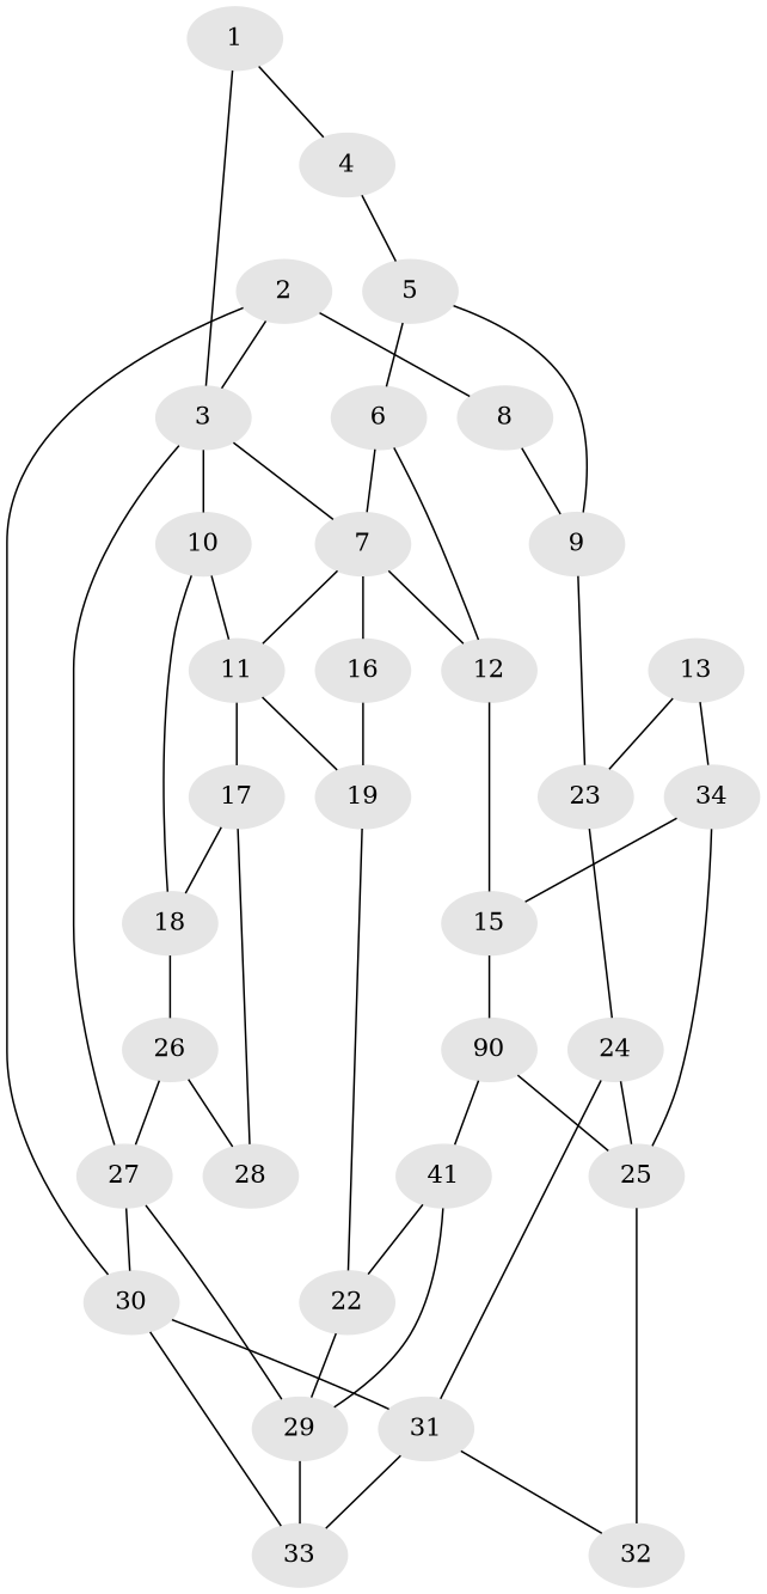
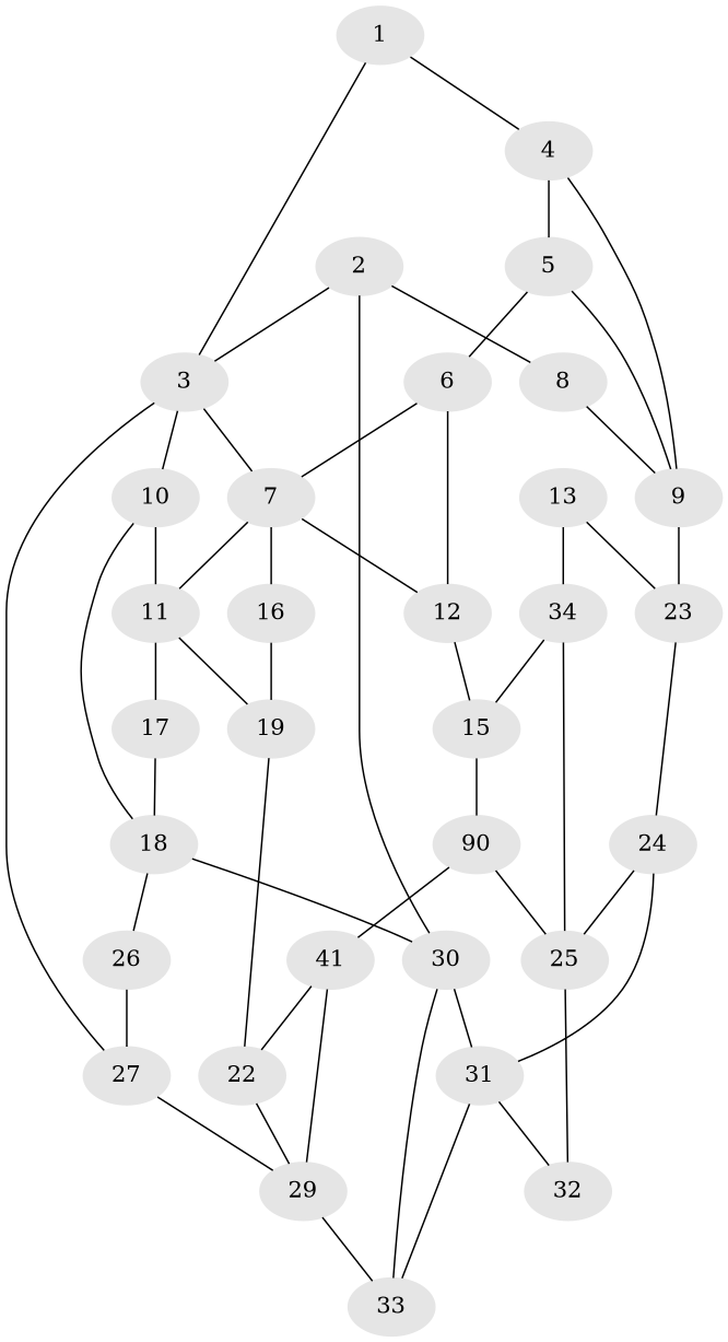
  graph {
    node [color=gray90 style=filled]
    edge [weight=1.0]
    1
    4
    3
    2
    8
    30
    5
    9
    7
    10
    27
    31
    33
    12
    11
    16
    18
    29
    6
    23
    15
    17
    19
    13
    n25 [label=34]
    24
    26
-   28
    22
    n30 [label=90]
    25
    32
    n33 [label=41]
    1 -- 4
    1 -- 3
    4 -- 5
+   4 -- 9
    3 -- 7
    3 -- 10 [weight=2.0]
    3 -- 27
    2 -- 3
    2 -- 8
    2 -- 30
    8 -- 9 [weight=2.0]
    30 -- 31
    30 -- 33 [weight=2.0]
    5 -- 9
    5 -- 6
    9 -- 23
    7 -- 12
    7 -- 11
    7 -- 16 [weight=2.0]
    10 -- 11
    10 -- 18
-   27 -- 30 [weight=2.0]
+   18 -- 30 [weight=2.0]
    27 -- 29
    31 -- 33 [weight=2.0]
    31 -- 32
    12 -- 15
    11 -- 17 [weight=2.0]
    11 -- 19
    16 -- 19
    18 -- 26
    29 -- 33 [weight=2.0]
    6 -- 7
    6 -- 12
    23 -- 24
    15 -- n30
    17 -- 18 [weight=2.0]
-   17 -- 28
    19 -- 22
    13 -- 23
    13 -- n25
    n25 -- 15
    n25 -- 25
    24 -- 31
    24 -- 25
    26 -- 27 [weight=2.0]
-   26 -- 28 [weight=2.0]
    22 -- 29
    n30 -- 25 [weight=2.0]
    n30 -- n33
    25 -- 32 [weight=2.0]
    n33 -- 29
    n33 -- 22
  }
